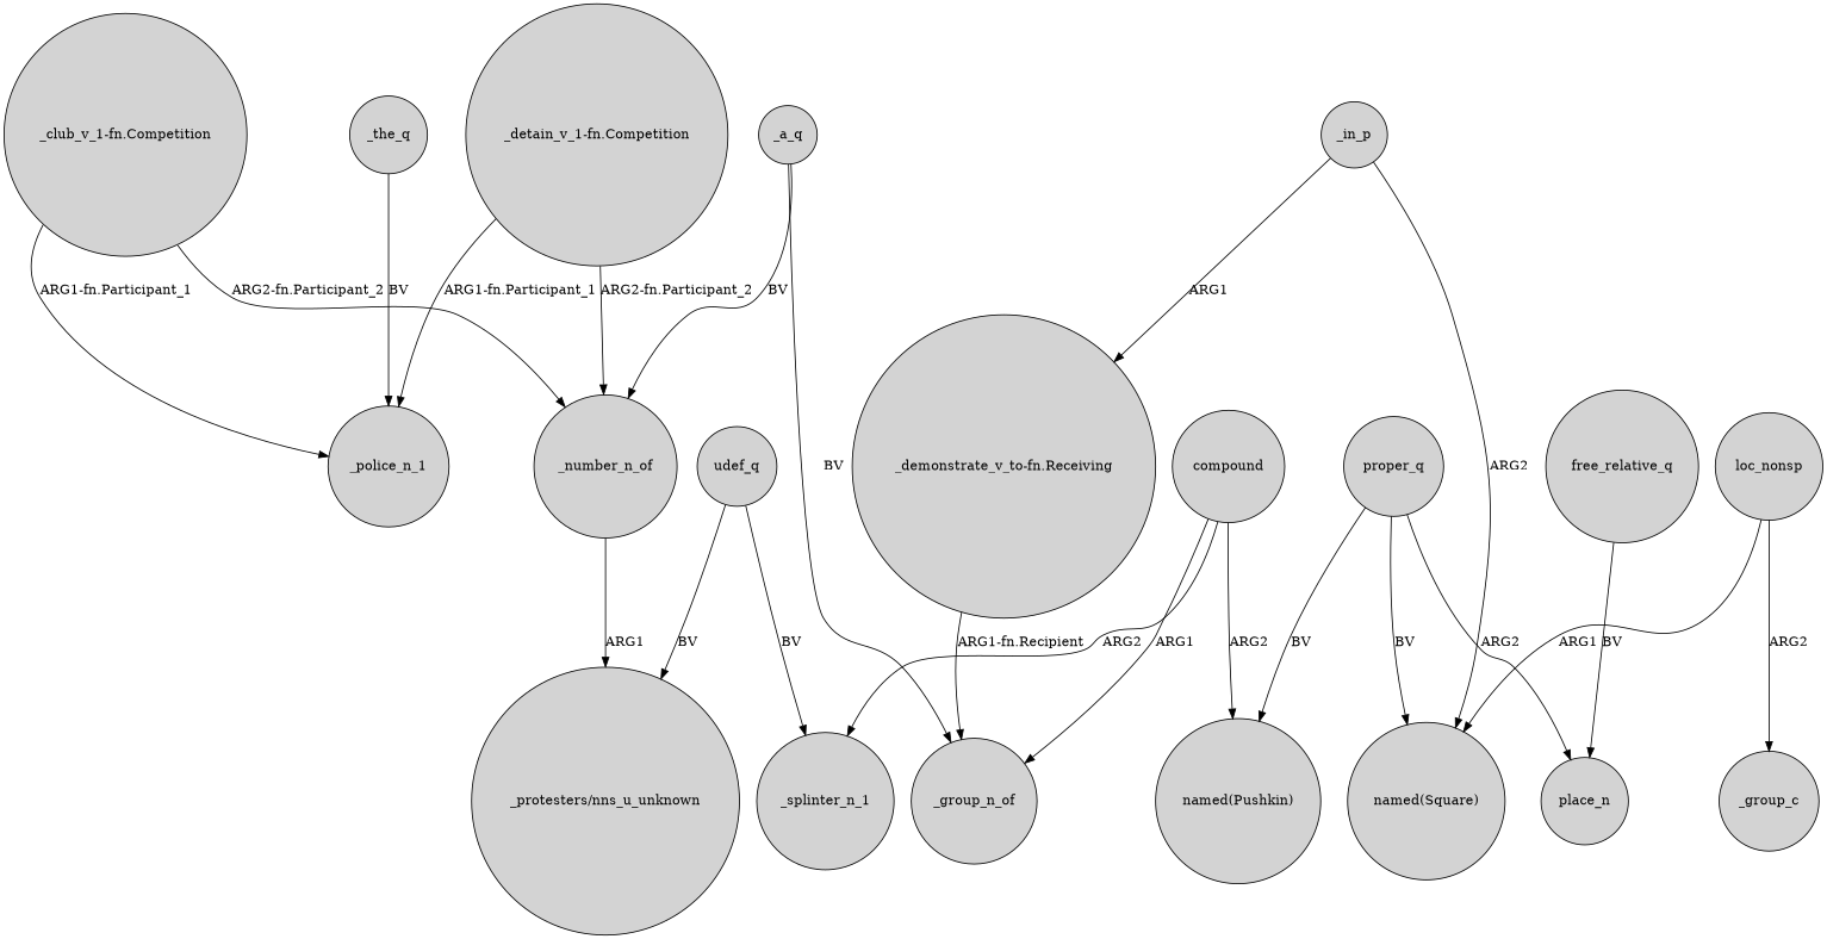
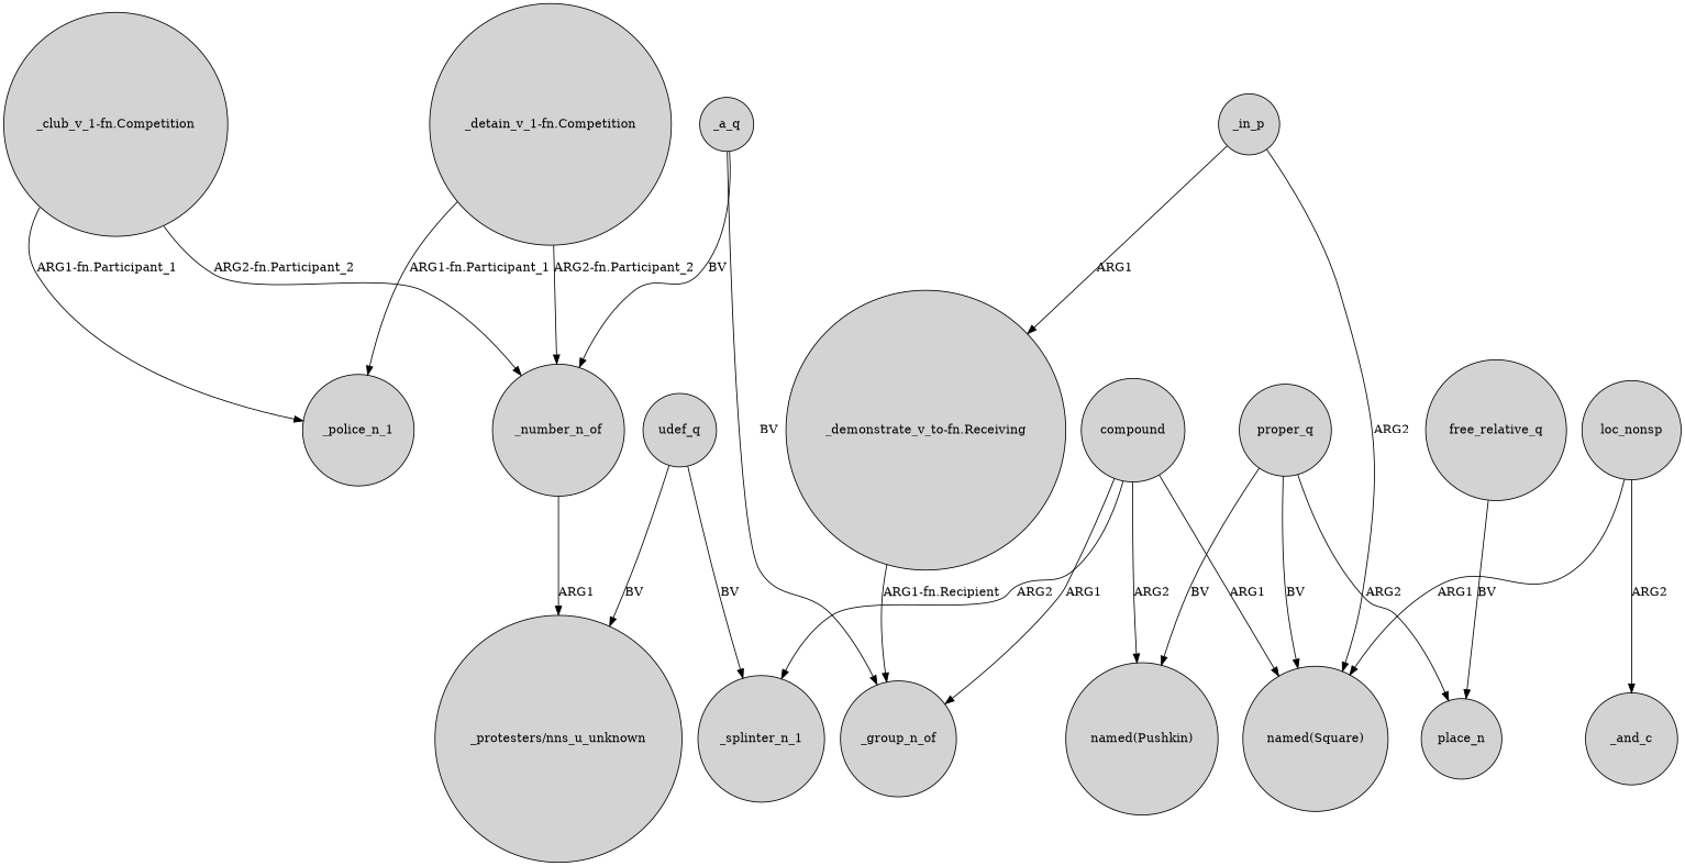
  digraph {
    fontname="DejaVu Serif"
    node [fontname="DejaVu Serif" shape=circle style=filled]
    edge [fontname="DejaVu Serif"]
    _number_n_of
    "_protesters/nns_u_unknown"
    "_demonstrate_v_to-fn.Receiving"
    _group_n_of
    "_club_v_1-fn.Competition"
    _police_n_1
    "_detain_v_1-fn.Competition"
    loc_nonsp
-   _and_c [label=_group_c]
+   _and_c
    "named(Square)"
    free_relative_q
    place_n
    udef_q
    _splinter_n_1
    _in_p
    compound
    "named(Pushkin)"
    _a_q
    proper_q
-   _the_q
    _number_n_of -> "_protesters/nns_u_unknown" [label=ARG1]
    "_demonstrate_v_to-fn.Receiving" -> _group_n_of [label="ARG1-fn.Recipient"]
    "_club_v_1-fn.Competition" -> _number_n_of [label="ARG2-fn.Participant_2"]
    "_club_v_1-fn.Competition" -> _police_n_1 [label="ARG1-fn.Participant_1"]
    "_detain_v_1-fn.Competition" -> _number_n_of [label="ARG2-fn.Participant_2"]
    "_detain_v_1-fn.Competition" -> _police_n_1 [label="ARG1-fn.Participant_1"]
    loc_nonsp -> _and_c [label=ARG2]
    loc_nonsp -> "named(Square)" [label=ARG1]
    free_relative_q -> place_n [label=BV]
    udef_q -> "_protesters/nns_u_unknown" [label=BV]
    udef_q -> _splinter_n_1 [label=BV]
    _in_p -> "_demonstrate_v_to-fn.Receiving" [label=ARG1]
    _in_p -> "named(Square)" [label=ARG2]
    compound -> _group_n_of [label=ARG1]
+   compound -> "named(Square)" [label=ARG1]
    compound -> _splinter_n_1 [label=ARG2]
    compound -> "named(Pushkin)" [label=ARG2]
    _a_q -> _number_n_of [label=BV]
    _a_q -> _group_n_of [label=BV]
    proper_q -> "named(Square)" [label=BV]
    proper_q -> place_n [label=ARG2]
    proper_q -> "named(Pushkin)" [label=BV]
-   _the_q -> _police_n_1 [label=BV]
  }
